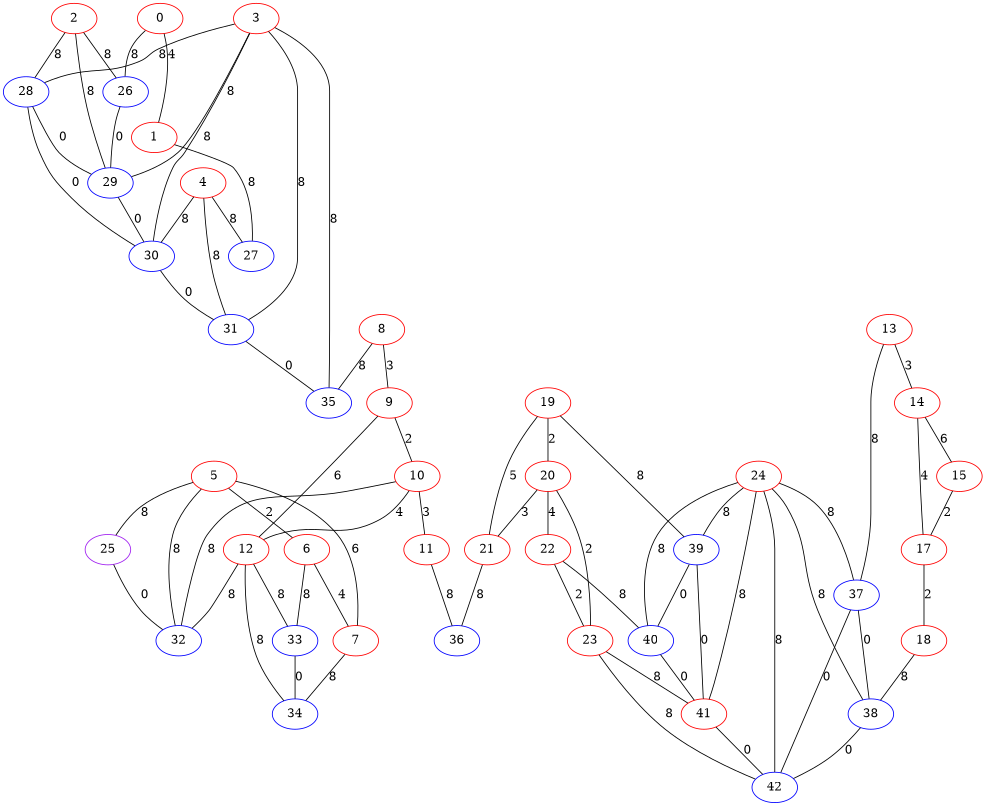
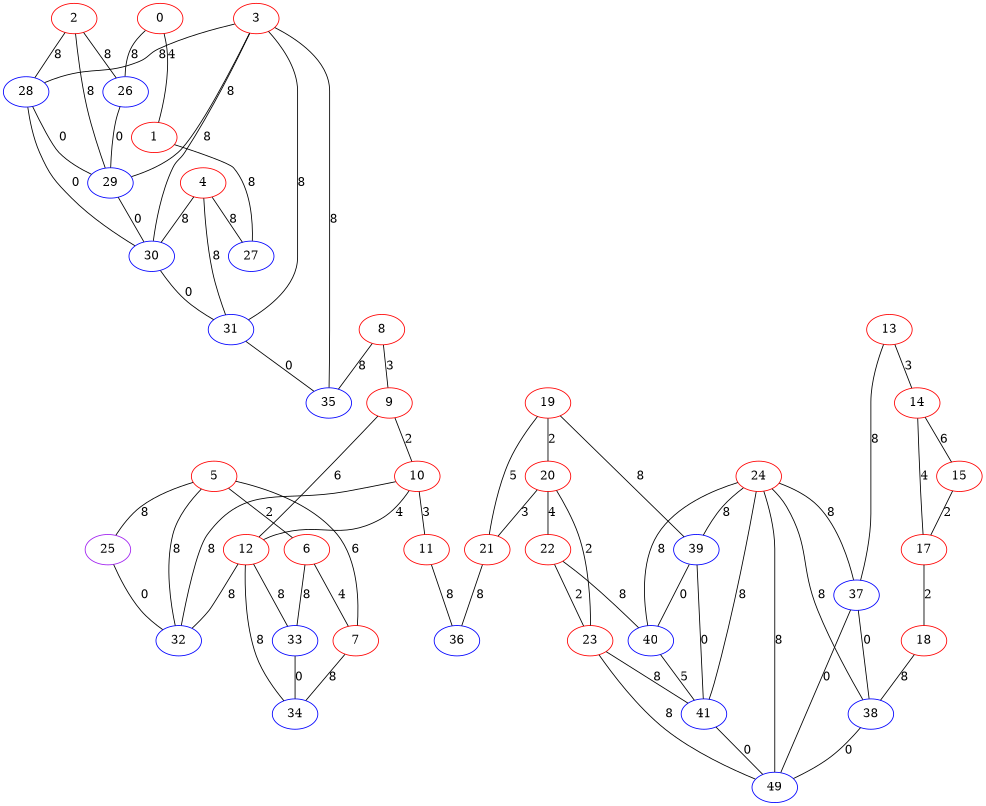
  graph {
    node [color=red weight=1]
    0
    1
    26 [color=blue weight=3]
    27 [color=blue weight=3]
    29 [color=blue weight=3]
    2
    28 [color=blue weight=3]
    30 [color=blue weight=3]
    3
    31 [color=blue weight=3]
    35 [color=blue weight=3]
    4
    5
    6
    7
    25 [color=purple weight=4]
    32 [color=blue weight=3]
    33 [color=blue weight=3]
    34 [color=blue weight=3]
    8
    9
    10
    12
    11
    36 [color=blue weight=3]
    13
    14
    37 [color=blue weight=3]
    15
    17
    38 [color=blue weight=3]
-   42 [color=blue weight=3]
+   42 [color=blue weight=3 label=49]
    18
    19
    20
    21
    39 [color=blue weight=3]
    22
    23
    40 [color=blue weight=3]
-   41 [weight=3]
+   41 [color=blue weight=3]
    24
    0 -- 1 [label=4]
    0 -- 26 [label=8]
    1 -- 27 [label=8]
    26 -- 29 [label=0]
    29 -- 30 [label=0]
    2 -- 26 [label=8]
    2 -- 29 [label=8]
    2 -- 28 [label=8]
    28 -- 29 [label=0]
    28 -- 30 [label=0]
    30 -- 31 [label=0]
    3 -- 29 [label=8]
    3 -- 28 [label=8]
    3 -- 30 [label=8]
    3 -- 31 [label=8]
    3 -- 35 [label=8]
    31 -- 35 [label=0]
    4 -- 27 [label=8]
    4 -- 30 [label=8]
    4 -- 31 [label=8]
    5 -- 6 [label=2]
    5 -- 7 [label=6]
    5 -- 25 [label=8]
    5 -- 32 [label=8]
    6 -- 7 [label=4]
    6 -- 33 [label=8]
    7 -- 34 [label=8]
    25 -- 32 [label=0]
    33 -- 34 [label=0]
    8 -- 35 [label=8]
    8 -- 9 [label=3]
    9 -- 10 [label=2]
    9 -- 12 [label=6]
    10 -- 32 [label=8]
    10 -- 12 [label=4]
    10 -- 11 [label=3]
    12 -- 32 [label=8]
    12 -- 33 [label=8]
    12 -- 34 [label=8]
    11 -- 36 [label=8]
    13 -- 14 [label=3]
    13 -- 37 [label=8]
    14 -- 15 [label=6]
    14 -- 17 [label=4]
    37 -- 38 [label=0]
    37 -- 42 [label=0]
    15 -- 17 [label=2]
    17 -- 18 [label=2]
    38 -- 42 [label=0]
    18 -- 38 [label=8]
    19 -- 20 [label=2]
    19 -- 21 [label=5]
    19 -- 39 [label=8]
    20 -- 21 [label=3]
    20 -- 22 [label=4]
    20 -- 23 [label=2]
    21 -- 36 [label=8]
    39 -- 40 [label=0]
    39 -- 41 [label=0]
    22 -- 23 [label=2]
    22 -- 40 [label=8]
    23 -- 42 [label=8]
    23 -- 41 [label=8]
-   40 -- 41 [label=0]
+   40 -- 41 [label=5]
    41 -- 42 [label=0]
    24 -- 37 [label=8]
    24 -- 38 [label=8]
    24 -- 42 [label=8]
    24 -- 39 [label=8]
    24 -- 40 [label=8]
    24 -- 41 [label=8]
  }
